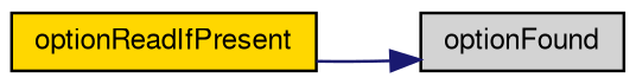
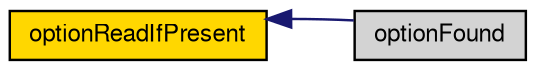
  digraph {
    rankdir=LR
    node [color=black fontname=FreeSans fontsize=10 shape=record style=filled]
    n1 [fillcolor=gold fontcolor=black height=0.2 label=optionReadIfPresent width=0.4]
    n2 [height=0.2 label=optionFound width=0.4 fillcolor=lightgrey]
-   n1 -> n2 [color=midnightblue fontname=FreeSans fontsize=10 labelfontname=FreeSans labelfontsize=10 style=solid]
+   n2 -> n1 [color=midnightblue fontname=FreeSans fontsize=10 labelfontname=FreeSans labelfontsize=10 style=solid]
  }
